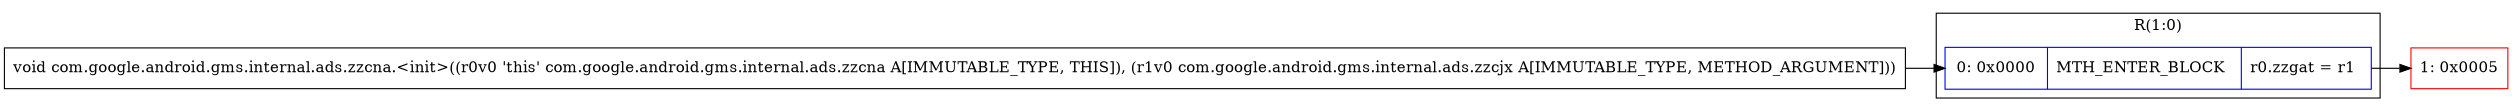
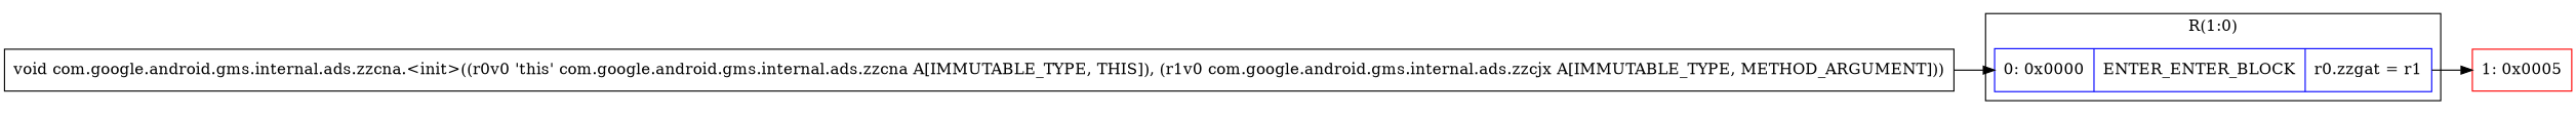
  digraph {
    rankdir=LR
    node [shape=record]
-   n1 [color=blue label="{0\:\ 0x0000|MTH_ENTER_BLOCK\l|r0.zzgat = r1\l}"]
+   n1 [color=blue label="{0\:\ 0x0000|ENTER_ENTER_BLOCK\l|r0.zzgat = r1\l}"]
    n2 [color=red label="{1\:\ 0x0005}"]
    n3 [label="{void com.google.android.gms.internal.ads.zzcna.\<init\>((r0v0 'this' com.google.android.gms.internal.ads.zzcna A[IMMUTABLE_TYPE, THIS]), (r1v0 com.google.android.gms.internal.ads.zzcjx A[IMMUTABLE_TYPE, METHOD_ARGUMENT])) }"]
    subgraph cluster_1 {
      label="R(1:0)"
      n1
    }
    n1 -> n2
    n3 -> n1
  }
